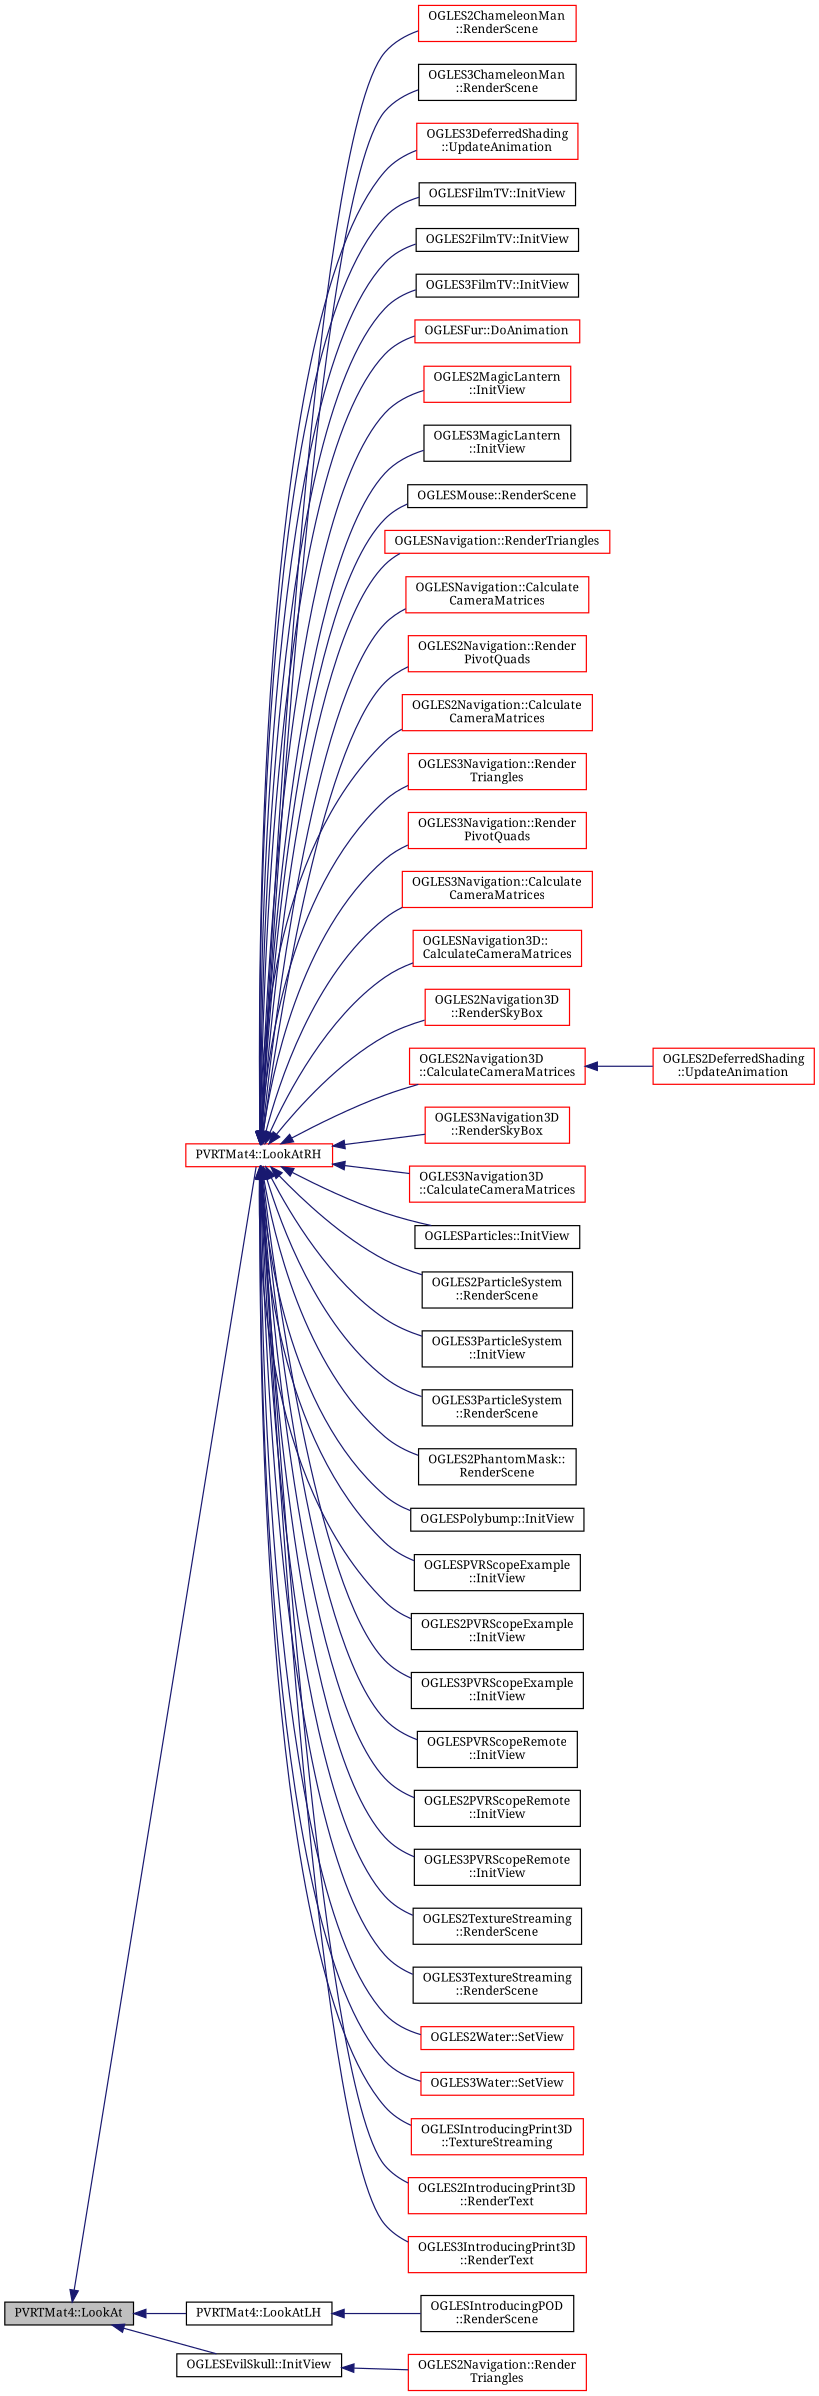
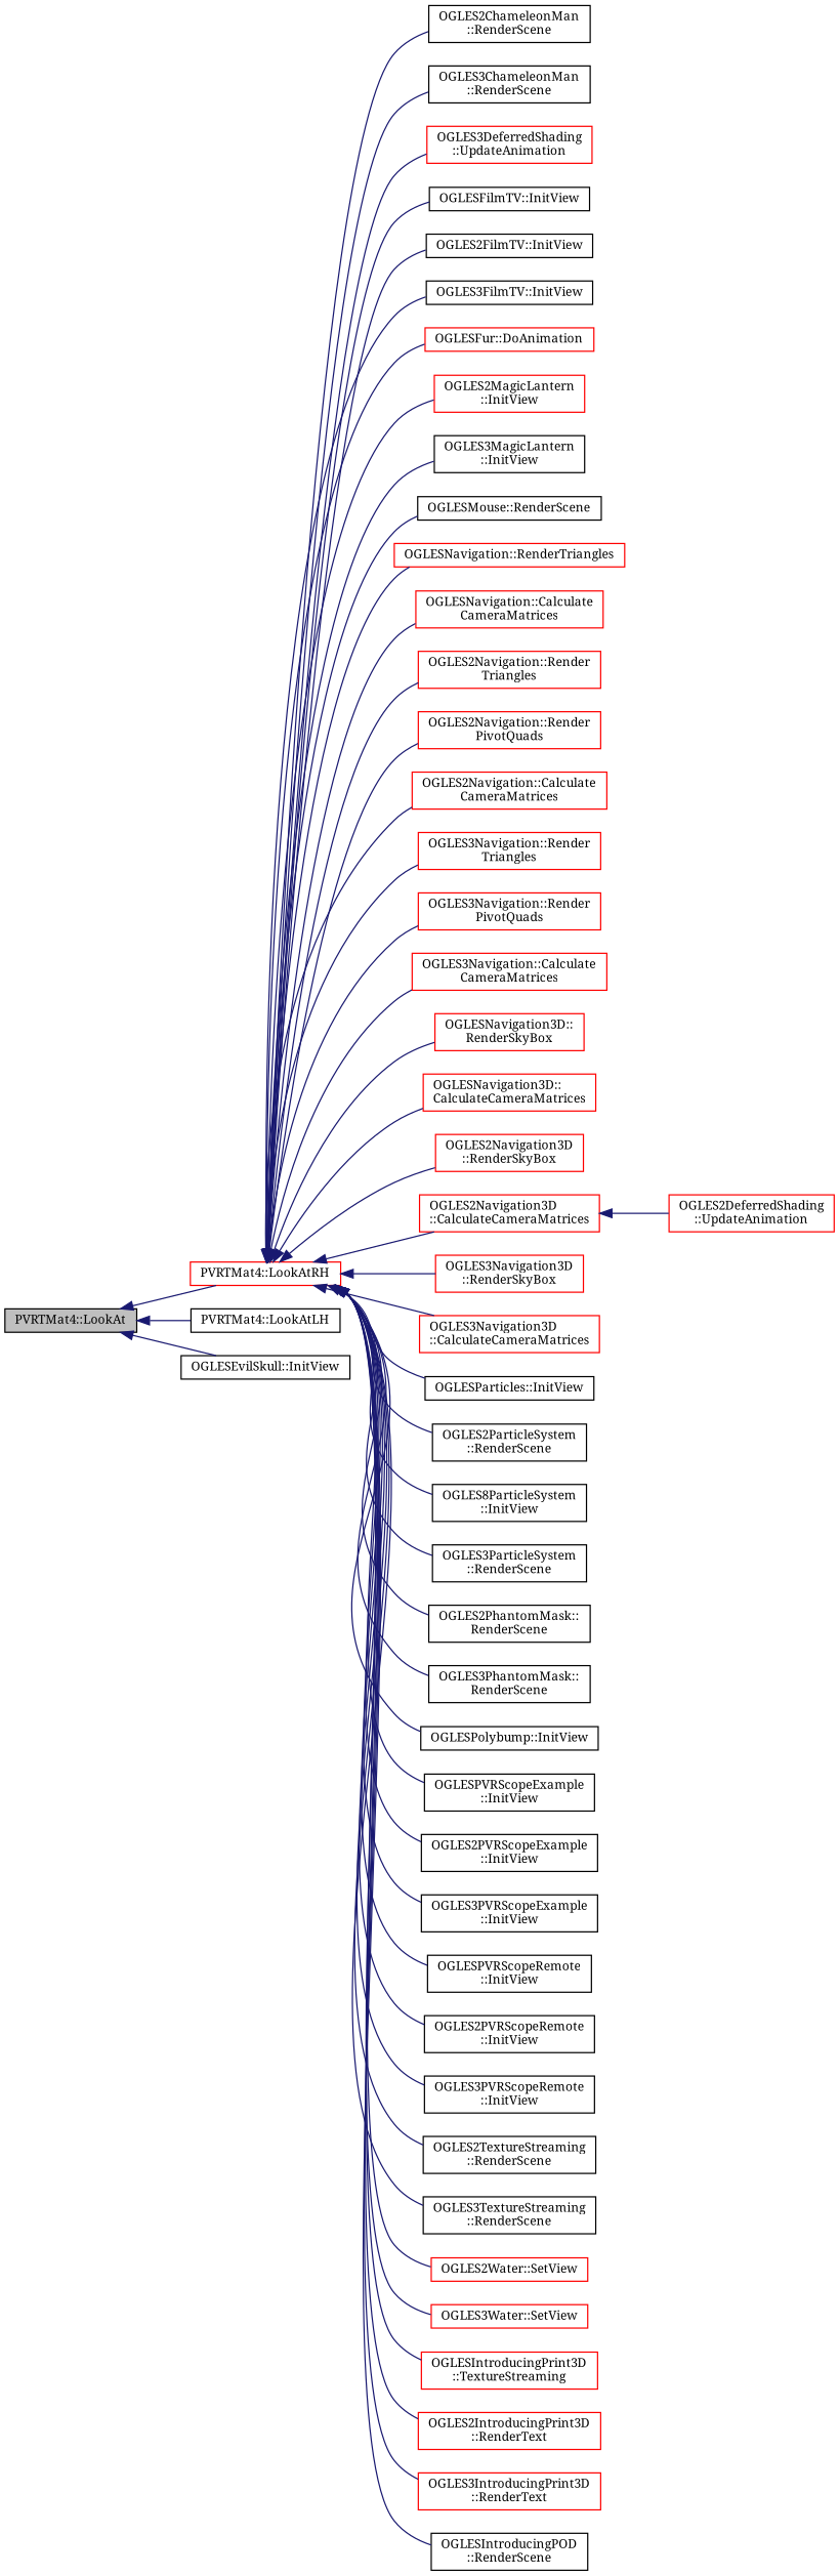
  digraph {
    fontname="Noto Serif"
    rankdir=LR
    node [color=black fillcolor=white fontname="Noto Serif" fontsize=10 shape=record style=filled]
    edge [color=midnightblue dir=back fontname="Noto Serif" fontsize=10 labelfontname=Helvetica labelfontsize=10 style=solid]
    n1 [fillcolor=grey75 fontcolor=black height=0.2 label="PVRTMat4::LookAt" width=0.4]
    n2 [color=red height=0.2 label="PVRTMat4::LookAtRH" width=0.4]
    n3 [height=0.2 label="PVRTMat4::LookAtLH" width=0.4]
    n4 [height=0.2 label="OGLESEvilSkull::InitView" width=0.4]
-   n5 [color=red height=0.2 label="OGLES2ChameleonMan\l::RenderScene" width=0.4]
+   n5 [height=0.2 label="OGLES2ChameleonMan\l::RenderScene" width=0.4]
    n6 [height=0.2 label="OGLES3ChameleonMan\l::RenderScene" width=0.4]
    n7 [color=red height=0.2 label="OGLES3DeferredShading\l::UpdateAnimation" width=0.4]
    n8 [height=0.2 label="OGLESFilmTV::InitView" width=0.4]
    n9 [height=0.2 label="OGLES2FilmTV::InitView" width=0.4]
    n10 [height=0.2 label="OGLES3FilmTV::InitView" width=0.4]
    n11 [color=red height=0.2 label="OGLESFur::DoAnimation" width=0.4]
    n12 [color=red height=0.2 label="OGLES2MagicLantern\l::InitView" width=0.4]
    n13 [height=0.2 label="OGLES3MagicLantern\l::InitView" width=0.4]
    n14 [height=0.2 label="OGLESMouse::RenderScene" width=0.4]
    n15 [color=red height=0.2 label="OGLESNavigation::RenderTriangles" width=0.4]
    n16 [color=red height=0.2 label="OGLESNavigation::Calculate\lCameraMatrices" width=0.4]
    n17 [color=red height=0.2 label="OGLES2Navigation::Render\lTriangles" width=0.4]
    n18 [color=red height=0.2 label="OGLES2Navigation::Render\lPivotQuads" width=0.4]
    n19 [color=red height=0.2 label="OGLES2Navigation::Calculate\lCameraMatrices" width=0.4]
    n20 [color=red height=0.2 label="OGLES3Navigation::Render\lTriangles" width=0.4]
    n21 [color=red height=0.2 label="OGLES3Navigation::Render\lPivotQuads" width=0.4]
    n22 [color=red height=0.2 label="OGLES3Navigation::Calculate\lCameraMatrices" width=0.4]
+   n23 [color=red height=0.2 label="OGLESNavigation3D::\lRenderSkyBox" width=0.4]
    n24 [color=red height=0.2 label="OGLESNavigation3D::\lCalculateCameraMatrices" width=0.4]
    n25 [color=red height=0.2 label="OGLES2Navigation3D\l::RenderSkyBox" width=0.4]
    n26 [color=red height=0.2 label="OGLES2Navigation3D\l::CalculateCameraMatrices" width=0.4]
    n27 [color=red height=0.2 label="OGLES3Navigation3D\l::RenderSkyBox" width=0.4]
    n28 [color=red height=0.2 label="OGLES3Navigation3D\l::CalculateCameraMatrices" width=0.4]
    n29 [height=0.2 label="OGLESParticles::InitView" width=0.4]
    n30 [height=0.2 label="OGLES2ParticleSystem\l::RenderScene" width=0.4]
-   n31 [height=0.2 label="OGLES3ParticleSystem\l::InitView" width=0.4]
+   n31 [height=0.2 label="OGLES8ParticleSystem\l::InitView" width=0.4]
    n32 [height=0.2 label="OGLES3ParticleSystem\l::RenderScene" width=0.4]
    n33 [height=0.2 label="OGLES2PhantomMask::\lRenderScene" width=0.4]
+   n34 [height=0.2 label="OGLES3PhantomMask::\lRenderScene" width=0.4]
    n35 [height=0.2 label="OGLESPolybump::InitView" width=0.4]
    n36 [height=0.2 label="OGLESPVRScopeExample\l::InitView" width=0.4]
    n37 [height=0.2 label="OGLES2PVRScopeExample\l::InitView" width=0.4]
    n38 [height=0.2 label="OGLES3PVRScopeExample\l::InitView" width=0.4]
    n39 [height=0.2 label="OGLESPVRScopeRemote\l::InitView" width=0.4]
    n40 [height=0.2 label="OGLES2PVRScopeRemote\l::InitView" width=0.4]
    n41 [height=0.2 label="OGLES3PVRScopeRemote\l::InitView" width=0.4]
    n42 [height=0.2 label="OGLES2TextureStreaming\l::RenderScene" width=0.4]
    n43 [height=0.2 label="OGLES3TextureStreaming\l::RenderScene" width=0.4]
    n44 [color=red height=0.2 label="OGLES2Water::SetView" width=0.4]
    n45 [color=red height=0.2 label="OGLES3Water::SetView" width=0.4]
    n46 [color=red height=0.2 label="OGLESIntroducingPrint3D\l::TextureStreaming" width=0.4]
    n47 [color=red height=0.2 label="OGLES2IntroducingPrint3D\l::RenderText" width=0.4]
    n48 [color=red height=0.2 label="OGLES3IntroducingPrint3D\l::RenderText" width=0.4]
    n49 [height=0.2 label="OGLESIntroducingPOD\l::RenderScene" width=0.4]
    n50 [color=red height=0.2 label="OGLES2DeferredShading\l::UpdateAnimation" width=0.4]
    n1 -> n2
    n1 -> n3
    n1 -> n4
    n2 -> n5
    n2 -> n6
    n2 -> n7
    n2 -> n8
    n2 -> n9
    n2 -> n10
    n2 -> n11
    n2 -> n12
    n2 -> n13
    n2 -> n14
    n2 -> n15
    n2 -> n16
-   n4 -> n17
+   n2 -> n17
    n2 -> n18
    n2 -> n19
    n2 -> n20
    n2 -> n21
    n2 -> n22
+   n2 -> n23
    n2 -> n24
    n2 -> n25
    n2 -> n26
    n2 -> n27
    n2 -> n28
    n2 -> n29
    n2 -> n30
    n2 -> n31
    n2 -> n32
    n2 -> n33
+   n2 -> n34
    n2 -> n35
    n2 -> n36
    n2 -> n37
    n2 -> n38
    n2 -> n39
    n2 -> n40
    n2 -> n41
    n2 -> n42
    n2 -> n43
    n2 -> n44
    n2 -> n45
    n2 -> n46
    n2 -> n47
    n2 -> n48
-   n3 -> n49
+   n2 -> n49
    n26 -> n50
  }
